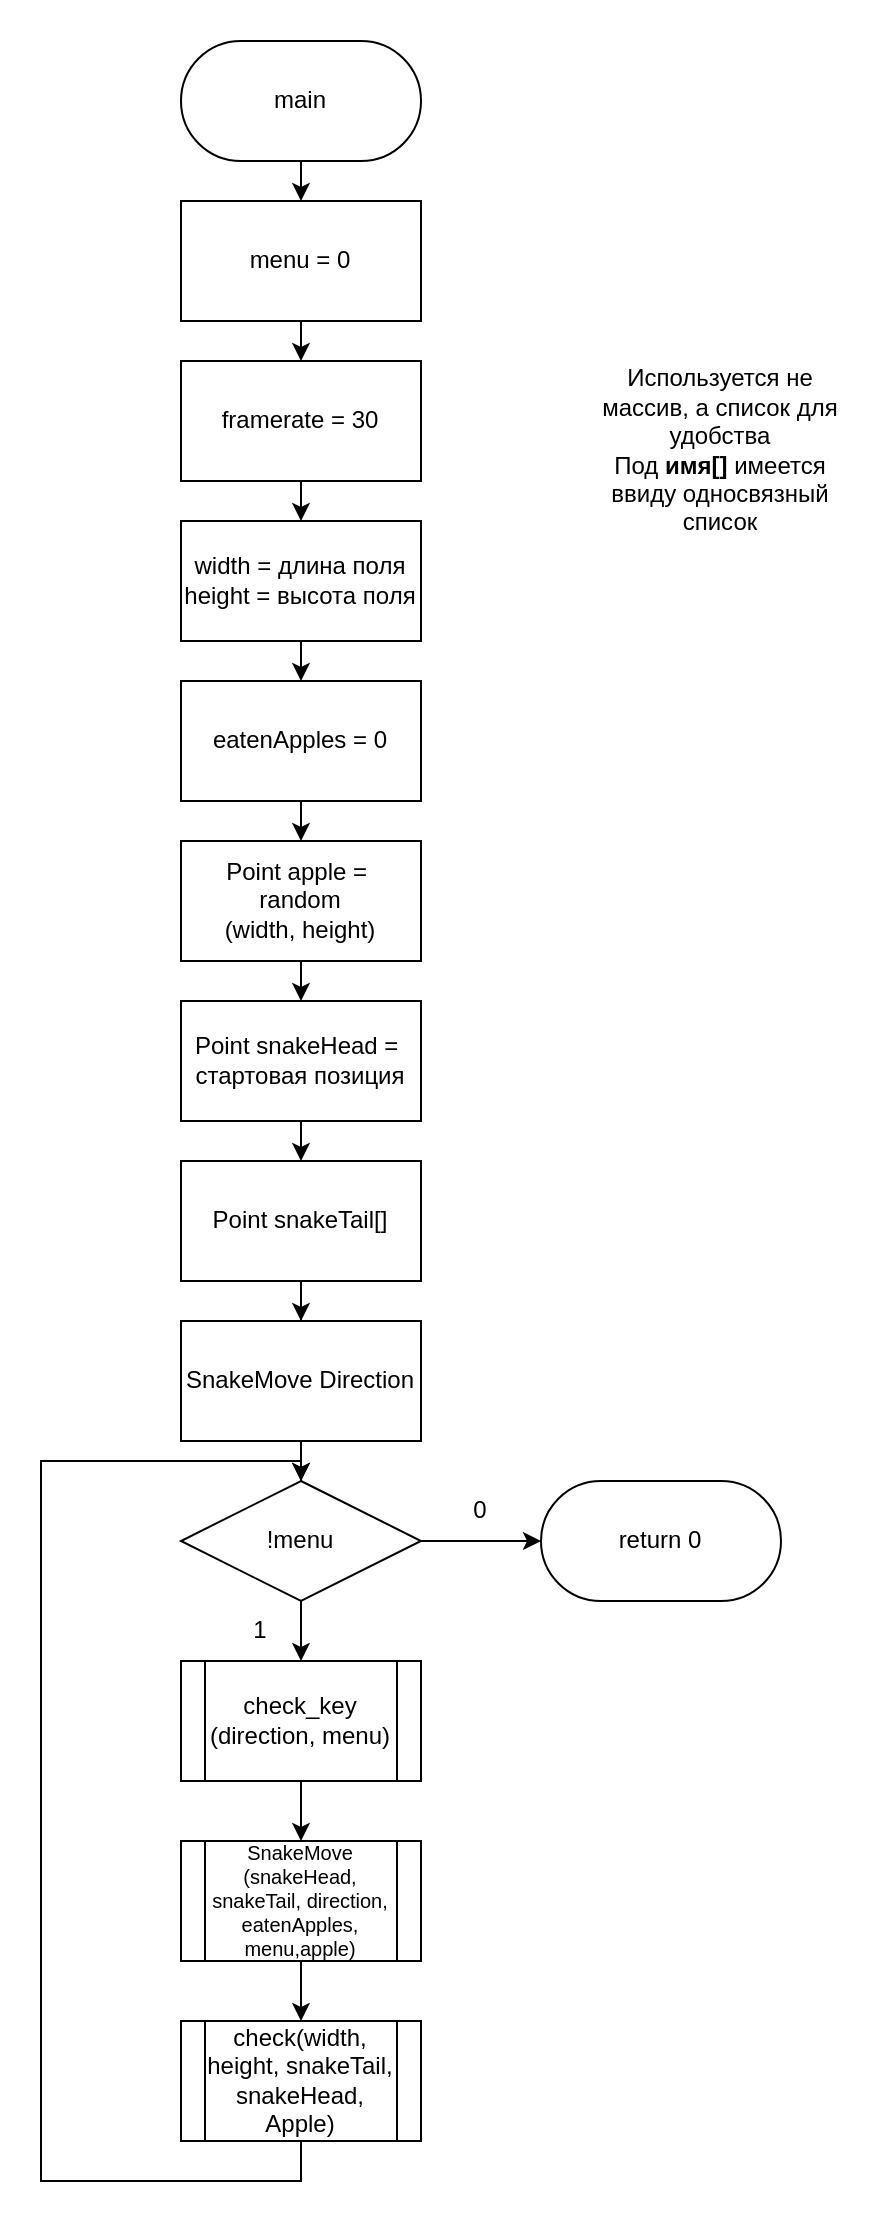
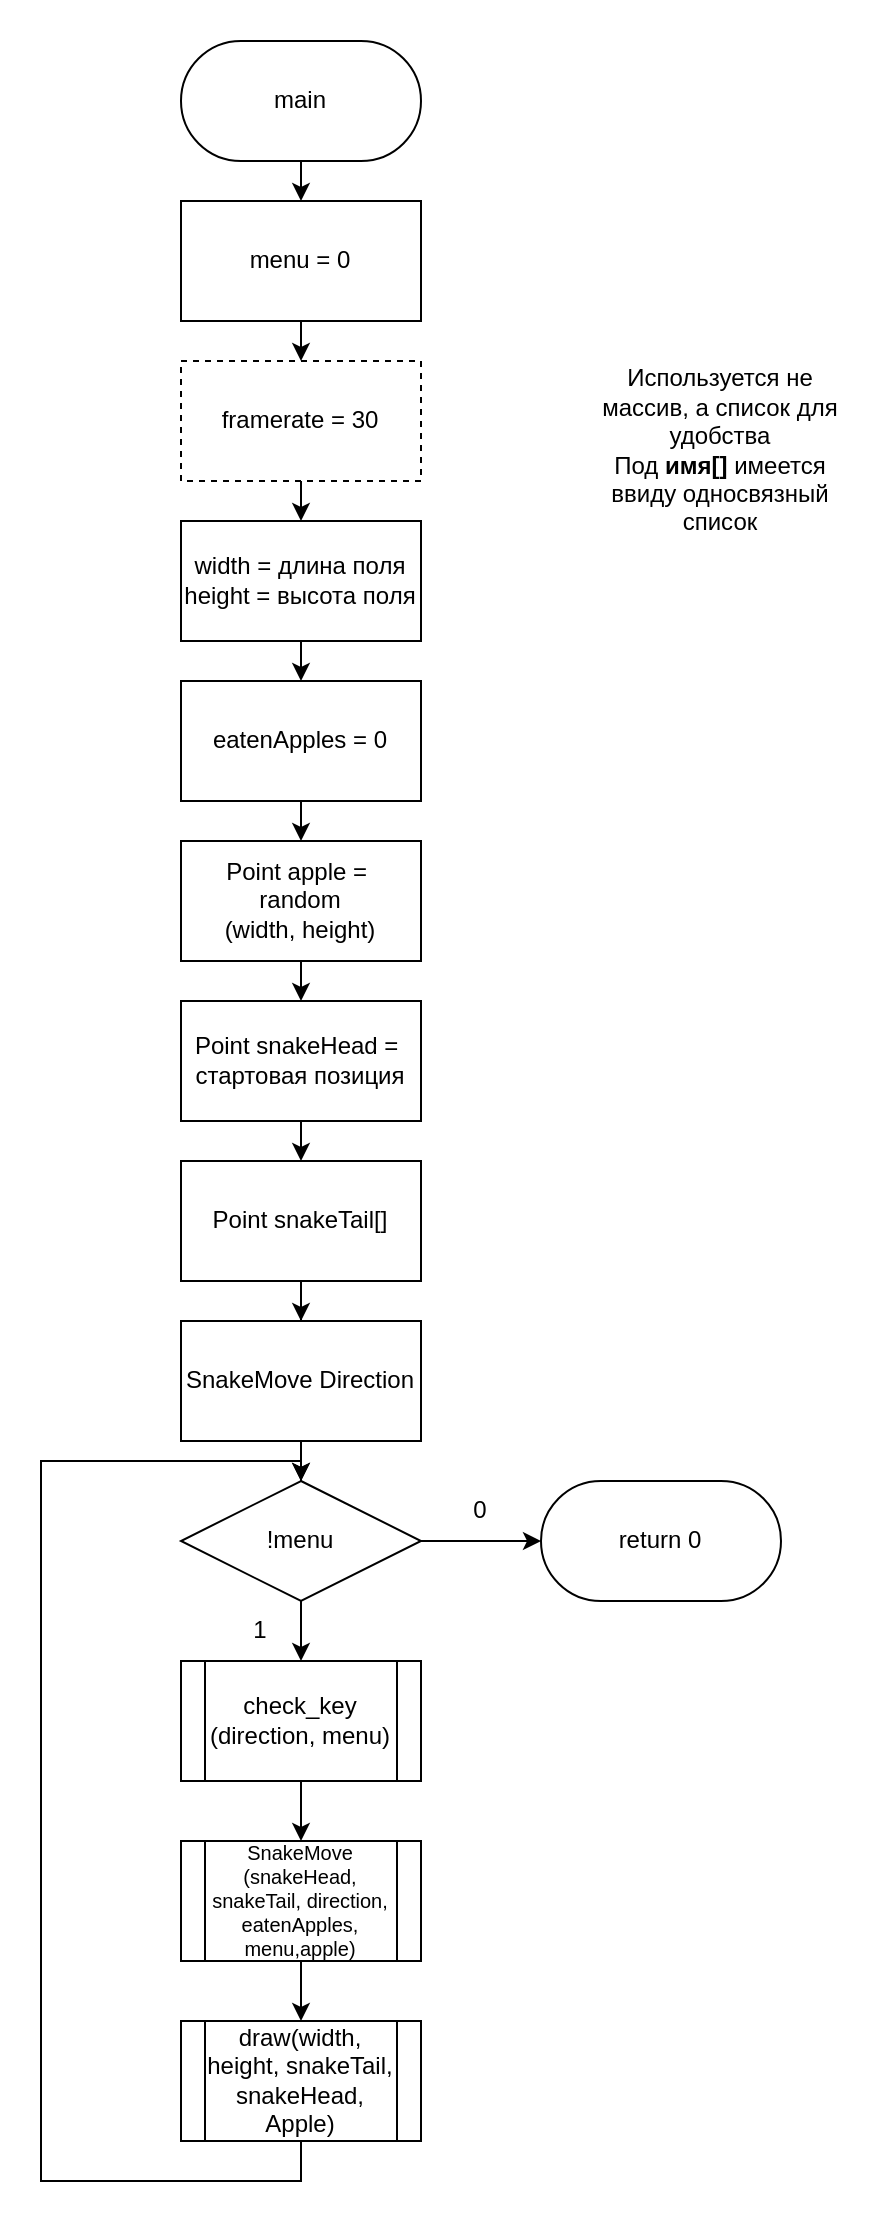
  <mxCell id="0" />
  <mxCell id="1" parent="0" />
  <mxCell id="2" style="edgeStyle=orthogonalEdgeStyle;rounded=0;orthogonalLoop=1;jettySize=auto;html=1;exitX=0.5;exitY=1;exitDx=0;exitDy=0;entryX=0.5;entryY=0;entryDx=0;entryDy=0;" parent="1" source="3" edge="1"><mxGeometry relative="1" as="geometry"><mxPoint x="150" y="100" as="targetPoint" /></mxGeometry></mxCell>
  <mxCell id="3" value="main" style="rounded=1;whiteSpace=wrap;html=1;arcSize=50;" parent="1" vertex="1"><mxGeometry x="90" y="20" width="120" height="60" as="geometry" /></mxCell>
  <mxCell id="4" value="return 0" style="rounded=1;whiteSpace=wrap;html=1;arcSize=50;" parent="1" vertex="1"><mxGeometry x="270" y="740" width="120" height="60" as="geometry" /></mxCell>
  <mxCell id="5" style="edgeStyle=orthogonalEdgeStyle;rounded=0;orthogonalLoop=1;jettySize=auto;html=1;exitX=0.5;exitY=1;exitDx=0;exitDy=0;entryX=0.5;entryY=0;entryDx=0;entryDy=0;" parent="1" source="6" target="8" edge="1"><mxGeometry relative="1" as="geometry" /></mxCell>
  <mxCell id="6" value="Point apple =&amp;nbsp;&lt;div&gt;random&lt;/div&gt;&lt;div&gt;(width, height)&lt;/div&gt;" style="rounded=0;whiteSpace=wrap;html=1;" parent="1" vertex="1"><mxGeometry x="90" y="420" width="120" height="60" as="geometry" /></mxCell>
  <mxCell id="7" style="edgeStyle=orthogonalEdgeStyle;rounded=0;orthogonalLoop=1;jettySize=auto;html=1;exitX=0.5;exitY=1;exitDx=0;exitDy=0;entryX=0.5;entryY=0;entryDx=0;entryDy=0;" parent="1" source="8" edge="1"><mxGeometry relative="1" as="geometry"><mxPoint x="150" y="580" as="targetPoint" /></mxGeometry></mxCell>
  <mxCell id="8" value="Point snakeHead =&amp;nbsp;&lt;div class=&quot;custom-cursor-default-hover&quot;&gt;стартовая позиция&lt;/div&gt;" style="rounded=0;whiteSpace=wrap;html=1;" parent="1" vertex="1"><mxGeometry x="90" y="500" width="120" height="60" as="geometry" /></mxCell>
  <mxCell id="9" style="edgeStyle=orthogonalEdgeStyle;rounded=0;orthogonalLoop=1;jettySize=auto;html=1;exitX=0.5;exitY=1;exitDx=0;exitDy=0;" parent="1" source="10" target="14" edge="1"><mxGeometry relative="1" as="geometry" /></mxCell>
  <mxCell id="10" value="Point snakeTail[]" style="rounded=0;whiteSpace=wrap;html=1;" parent="1" vertex="1"><mxGeometry x="90" y="580" width="120" height="60" as="geometry" /></mxCell>
  <mxCell id="11" style="edgeStyle=orthogonalEdgeStyle;rounded=0;orthogonalLoop=1;jettySize=auto;html=1;exitX=0.5;exitY=1;exitDx=0;exitDy=0;entryX=0.5;entryY=0;entryDx=0;entryDy=0;" parent="1" source="12" target="24" edge="1"><mxGeometry relative="1" as="geometry" /></mxCell>
  <mxCell id="12" value="width = длина поля&lt;br&gt;height = высота поля" style="rounded=0;whiteSpace=wrap;html=1;" parent="1" vertex="1"><mxGeometry x="90" y="260" width="120" height="60" as="geometry" /></mxCell>
  <mxCell id="13" style="edgeStyle=orthogonalEdgeStyle;rounded=0;orthogonalLoop=1;jettySize=auto;html=1;exitX=0.5;exitY=1;exitDx=0;exitDy=0;" parent="1" source="14" target="29" edge="1"><mxGeometry relative="1" as="geometry" /></mxCell>
  <mxCell id="14" value="SnakeMove Direction" style="rounded=0;whiteSpace=wrap;html=1;" parent="1" vertex="1"><mxGeometry x="90" y="660" width="120" height="60" as="geometry" /></mxCell>
  <mxCell id="15" style="edgeStyle=orthogonalEdgeStyle;rounded=0;orthogonalLoop=1;jettySize=auto;html=1;exitX=0.5;exitY=1;exitDx=0;exitDy=0;" parent="1" source="16" target="22" edge="1"><mxGeometry relative="1" as="geometry" /></mxCell>
  <mxCell id="16" value="check_key&lt;div&gt;(direction, menu)&lt;/div&gt;" style="shape=process;whiteSpace=wrap;html=1;backgroundOutline=1;" parent="1" vertex="1"><mxGeometry x="90" y="830" width="120" height="60" as="geometry" /></mxCell>
  <mxCell id="17" style="edgeStyle=orthogonalEdgeStyle;rounded=0;orthogonalLoop=1;jettySize=auto;html=1;exitX=0.5;exitY=1;exitDx=0;exitDy=0;entryX=0.5;entryY=0;entryDx=0;entryDy=0;" parent="1" source="18" target="12" edge="1"><mxGeometry relative="1" as="geometry" /></mxCell>
- <mxCell id="18" value="framerate = 30" style="rounded=0;whiteSpace=wrap;html=1;" parent="1" vertex="1"><mxGeometry x="90" y="180" width="120" height="60" as="geometry" /></mxCell>
+ <mxCell id="18" value="framerate = 30" style="rounded=0;whiteSpace=wrap;html=1;dashed=1;" parent="1" vertex="1"><mxGeometry x="90" y="180" width="120" height="60" as="geometry" /></mxCell>
  <mxCell id="19" style="edgeStyle=orthogonalEdgeStyle;rounded=0;orthogonalLoop=1;jettySize=auto;html=1;exitX=0.5;exitY=1;exitDx=0;exitDy=0;entryX=0.5;entryY=0;entryDx=0;entryDy=0;" parent="1" source="20" target="18" edge="1"><mxGeometry relative="1" as="geometry" /></mxCell>
  <mxCell id="20" value="menu = 0" style="rounded=0;whiteSpace=wrap;html=1;" parent="1" vertex="1"><mxGeometry x="90" y="100" width="120" height="60" as="geometry" /></mxCell>
  <mxCell id="21" style="edgeStyle=orthogonalEdgeStyle;rounded=0;orthogonalLoop=1;jettySize=auto;html=1;exitX=0.5;exitY=1;exitDx=0;exitDy=0;" parent="1" source="22" target="26" edge="1"><mxGeometry relative="1" as="geometry" /></mxCell>
  <mxCell id="22" value="SnakeMove&lt;div style=&quot;font-size: 10px;&quot;&gt;(snakeHead, snakeTail, direction, eatenApples, menu,apple)&lt;/div&gt;" style="shape=process;whiteSpace=wrap;html=1;backgroundOutline=1;fontSize=10;" parent="1" vertex="1"><mxGeometry x="90" y="920" width="120" height="60" as="geometry" /></mxCell>
  <mxCell id="23" style="edgeStyle=orthogonalEdgeStyle;rounded=0;orthogonalLoop=1;jettySize=auto;html=1;exitX=0.5;exitY=1;exitDx=0;exitDy=0;entryX=0.5;entryY=0;entryDx=0;entryDy=0;" parent="1" source="24" target="6" edge="1"><mxGeometry relative="1" as="geometry" /></mxCell>
  <mxCell id="24" value="eatenApples = 0" style="rounded=0;whiteSpace=wrap;html=1;" parent="1" vertex="1"><mxGeometry x="90" y="340" width="120" height="60" as="geometry" /></mxCell>
  <mxCell id="25" style="edgeStyle=orthogonalEdgeStyle;rounded=0;orthogonalLoop=1;jettySize=auto;html=1;exitX=0.5;exitY=1;exitDx=0;exitDy=0;entryX=0.5;entryY=0;entryDx=0;entryDy=0;" parent="1" source="26" target="29" edge="1"><mxGeometry relative="1" as="geometry"><Array as="points"><mxPoint x="150" y="1090" /><mxPoint x="20" y="1090" /><mxPoint x="20" y="730" /><mxPoint x="150" y="730" /></Array></mxGeometry></mxCell>
- <mxCell id="26" value="check(width, height, snakeTail, snakeHead, Apple)" style="shape=process;whiteSpace=wrap;html=1;backgroundOutline=1;" parent="1" vertex="1"><mxGeometry x="90" y="1010" width="120" height="60" as="geometry" /></mxCell>
+ <mxCell id="26" value="draw(width, height, snakeTail, snakeHead, Apple)" style="shape=process;whiteSpace=wrap;html=1;backgroundOutline=1;" parent="1" vertex="1"><mxGeometry x="90" y="1010" width="120" height="60" as="geometry" /></mxCell>
  <mxCell id="27" style="edgeStyle=orthogonalEdgeStyle;rounded=0;orthogonalLoop=1;jettySize=auto;html=1;exitX=0.5;exitY=1;exitDx=0;exitDy=0;" parent="1" source="29" target="16" edge="1"><mxGeometry relative="1" as="geometry" /></mxCell>
  <mxCell id="28" style="edgeStyle=orthogonalEdgeStyle;rounded=0;orthogonalLoop=1;jettySize=auto;html=1;exitX=1;exitY=0.5;exitDx=0;exitDy=0;" parent="1" source="29" target="4" edge="1"><mxGeometry relative="1" as="geometry" /></mxCell>
  <mxCell id="29" value="!menu" style="rhombus;whiteSpace=wrap;html=1;" parent="1" vertex="1"><mxGeometry x="90" y="740" width="120" height="60" as="geometry" /></mxCell>
  <mxCell id="30" value="0" style="text;html=1;align=center;verticalAlign=middle;whiteSpace=wrap;rounded=0;" parent="1" vertex="1"><mxGeometry x="210" y="740" width="60" height="30" as="geometry" /></mxCell>
  <mxCell id="31" value="1" style="text;html=1;align=center;verticalAlign=middle;whiteSpace=wrap;rounded=0;" parent="1" vertex="1"><mxGeometry x="100" y="800" width="60" height="30" as="geometry" /></mxCell>
  <mxCell id="32" value="Используется не массив, а список для удобства&lt;div&gt;Под &lt;b&gt;имя[] &lt;/b&gt;имеется ввиду односвязный список&lt;/div&gt;" style="text;html=1;align=center;verticalAlign=middle;whiteSpace=wrap;rounded=0;" parent="1" vertex="1"><mxGeometry x="295" y="180" width="130" height="90" as="geometry" /></mxCell>
